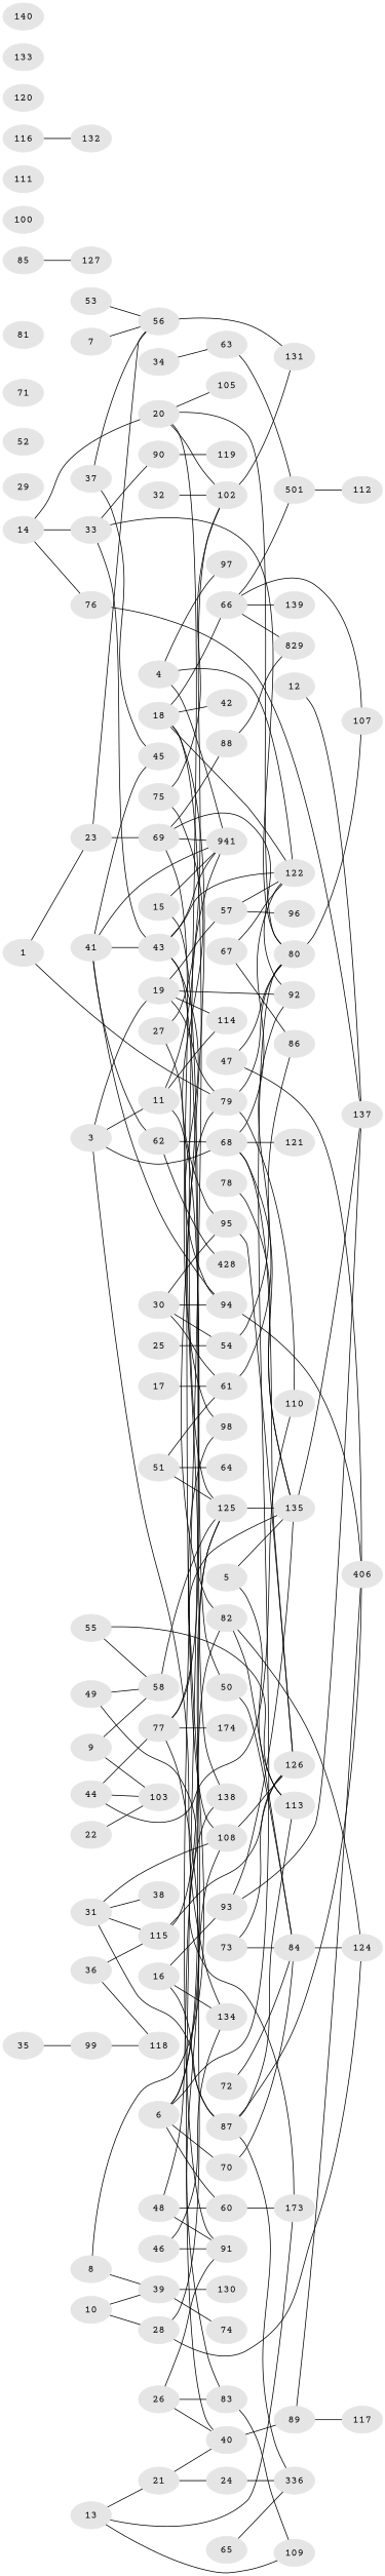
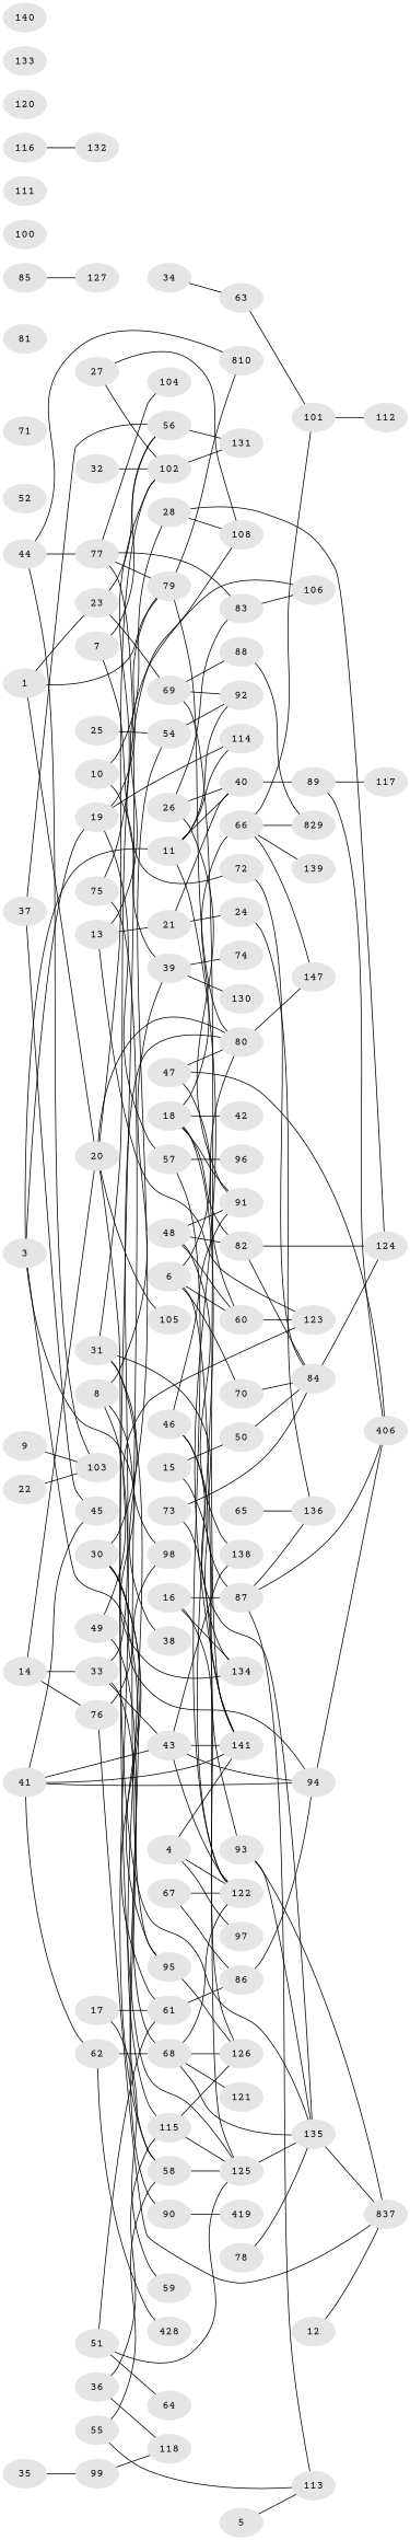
  graph {
    fontname="Courier Prime"
    rankdir=LR
    node [color=gray90 fontname="Courier Prime" style=filled]
    edge [fontname="Courier Prime"]
    1
    20
    23
    79
    80
    125
    102
    105
    56
    69
-   110
+   110 [label=810]
    63
-   101 [label=501]
+   101
    3
    11
    19
    68
    134
-   141 [label=941]
+   141
    40
    92
    114
    57
    122
    135
    121
    126
    4
    97
    5
    113
-   137
+   137 [label=837]
    6
    60
    70
-   123 [label=173]
+   123
    84
-   107
+   107 [label=147]
    7
    72
    131
    8
    39
    98
    74
    130
    9
    58
    103
    10
    28
    108
    124
    89
    12
    13
    21
-   109
+   109 [label=106]
    24
    14
    33
    76
    43
    90
    15
    50
    16
    87
    93
-   136 [label=336]
+   136
    n71 [label=406]
    17
+   59
    61
    86
    18
    42
    66
    82
    91
    n81 [label=829]
    139
    96
    22
    88
    25
    54
    26
    83
    27
-   29
    30
    94
    95
    31
    38
    115
    32
    138
-   119
+   119 [label=419]
    34
    35
    99
    118
    36
    37
    45
    41
    62
    n110 [label=428]
    44
    77
-   104 [label=174]
+   104
    46
    47
    48
    49
    51
    64
    52
-   53
    55
    112
    65
    67
    71
    73
    75
    78
    81
    85
    127
    117
    100
    111
    116
    132
    120
    133
    140
+   1 -- 20
    1 -- 23
    1 -- 79
    20 -- 80
    20 -- 125
    20 -- 102
    20 -- 105
    23 -- 56
    23 -- 69
    79 -- 80
    79 -- 110
    80 -- 107
    125 -- 135
    102 -- 131
    56 -- 131
    69 -- 141
    69 -- 92
    69 -- 88
    63 -- 101
    101 -- 112
    3 -- 11
    3 -- 19
    3 -- 68
    3 -- 134
    11 -- 141
    11 -- 40
-   19 -- 92
+   11 -- 92
    11 -- 114
    19 -- 79
    19 -- 114
    19 -- 57
    68 -- 122
    68 -- 135
    68 -- 121
    68 -- 126
    40 -- 89
    57 -- 122
    57 -- 96
    135 -- 137
    4 -- 141
    4 -- 122
    4 -- 97
-   5 -- 135
+   46 -- 135
    5 -- 113
    6 -- 80
    6 -- 125
    6 -- 60
    6 -- 70
    60 -- 123
    70 -- 84
    84 -- 124
    7 -- 56
+   7 -- 72
    72 -- 84
    8 -- 39
    8 -- 98
    39 -- 74
    39 -- 130
-   9 -- 58
+   8 -- 58
    9 -- 103
    58 -- 125
    10 -- 39
    10 -- 28
    28 -- 108
    28 -- 124
-   108 -- 126
    89 -- n71
    89 -- 117
    12 -- 137
    13 -- 123
    13 -- 21
    13 -- 109
    21 -- 40
    21 -- 24
    24 -- 136
    14 -- 20
    14 -- 33
    14 -- 76
    33 -- 80
    33 -- 43
    33 -- 90
    76 -- 137
-   69 -- 98
+   76 -- 98
    43 -- 141
    43 -- 122
    43 -- 94
    43 -- 138
    90 -- 119
    15 -- 141
    15 -- 50
    50 -- 84
    16 -- 134
    16 -- 87
    16 -- 93
    87 -- 113
    87 -- 136
    87 -- n71
    93 -- 135
    93 -- 137
+   17 -- 59
    17 -- 61
    61 -- 86
+   86 -- 94
    18 -- 122
    18 -- 42
    18 -- 66
    18 -- 82
    18 -- 91
    66 -- 101
    66 -- 107
    66 -- n81
    66 -- 139
    82 -- 84
    82 -- 124
    22 -- 103
    88 -- n81
    25 -- 54
    54 -- 92
    26 -- 40
    26 -- 91
    26 -- 83
    83 -- 109
    27 -- 102
    27 -- 108
    30 -- 61
    30 -- 54
    30 -- 94
    30 -- 95
    94 -- n71
    95 -- 126
    31 -- 108
    31 -- 87
    31 -- 38
    31 -- 115
    115 -- 125
    115 -- 126
    32 -- 102
    34 -- 63
    35 -- 99
    99 -- 118
    36 -- 115
    36 -- 118
    37 -- 56
    37 -- 45
    41 -- 141
    41 -- 43
    41 -- 94
    41 -- 45
    41 -- 62
    62 -- 68
    62 -- n110
    44 -- 110
    44 -- 103
    44 -- 77
    77 -- 79
    77 -- 135
    77 -- 83
    77 -- 104
    46 -- 134
    46 -- 91
    47 -- 80
+   47 -- 60
    47 -- n71
    48 -- 60
-   6 -- 82
+   48 -- 82
    48 -- 91
    48 -- 138
    49 -- 123
    49 -- 58
    51 -- 125
    51 -- 61
    51 -- 64
-   53 -- 56
    55 -- 113
    55 -- 58
    65 -- 136
    67 -- 122
    67 -- 86
    73 -- 126
    73 -- 84
    75 -- 102
    75 -- 95
    78 -- 135
    85 -- 127
    116 -- 132
  }
